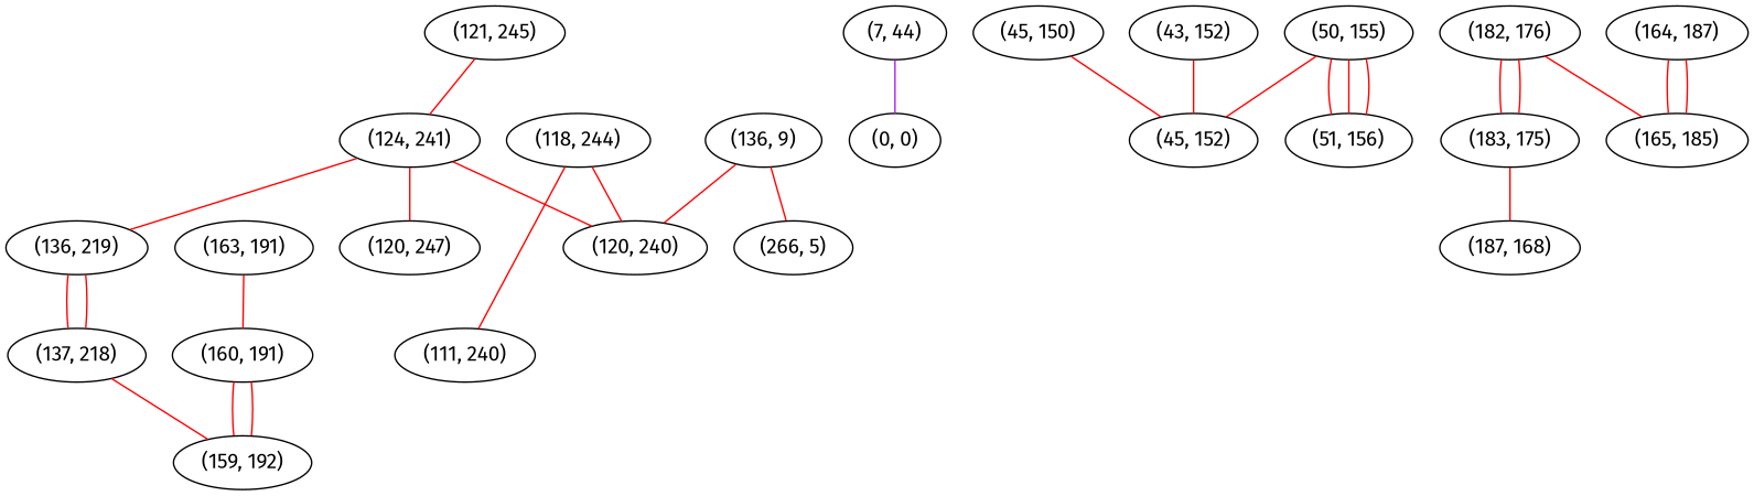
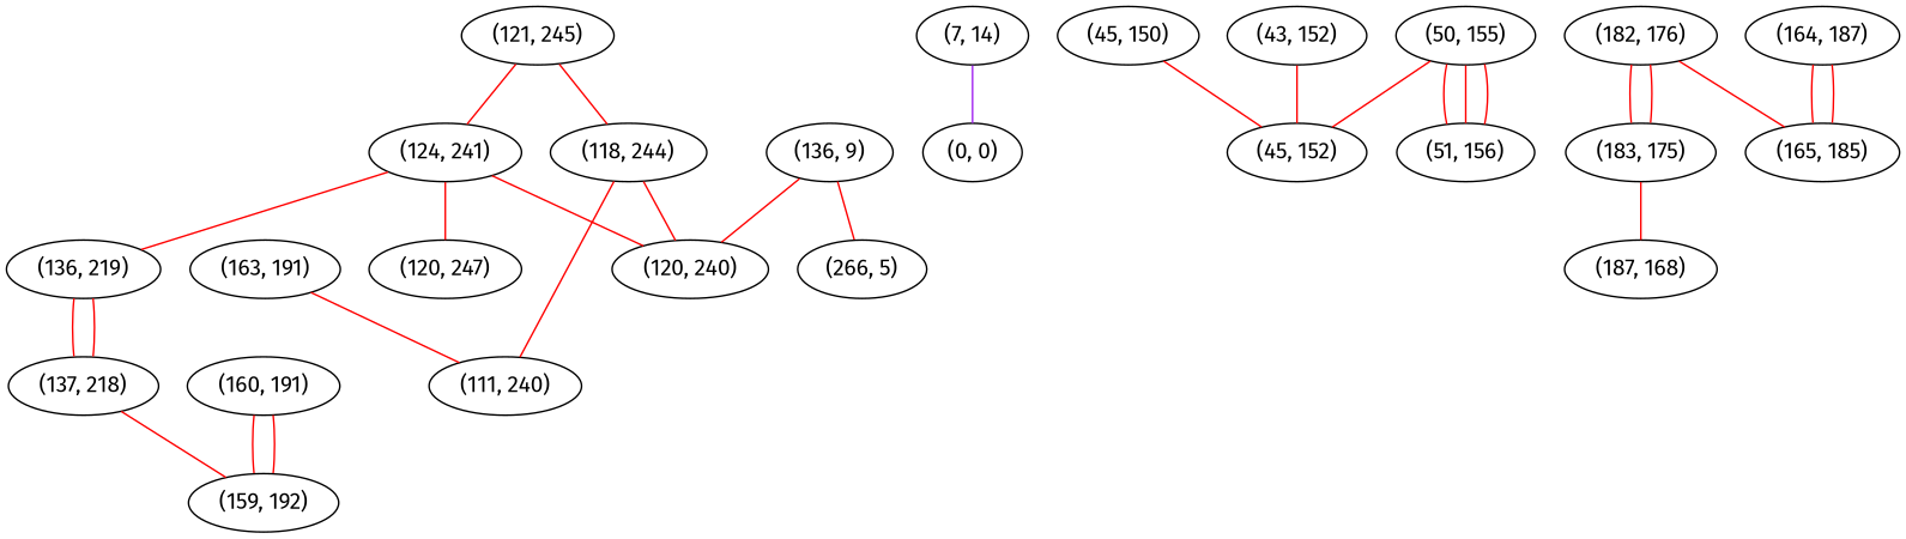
  graph {
    fontname="Fira Sans"
    node [fontname="Fira Sans"]
    edge [color=red fontname="Fira Sans" weight=1]
    "(136, 9)"
    "(120, 240)"
    "(266, 5)"
-   "(7, 14)" [label="(7, 44)"]
+   "(7, 14)"
    "(0, 0)"
    "(121, 245)"
    "(118, 244)"
    "(124, 241)"
    "(111, 240)"
    "(120, 247)"
    "(136, 219)"
    "(45, 150)"
    "(45, 152)"
    "(137, 218)"
    "(163, 191)"
    "(160, 191)"
    "(159, 192)"
    "(182, 176)"
    "(183, 175)"
    "(165, 185)"
    "(187, 168)"
    "(43, 152)"
    "(164, 187)"
    "(50, 155)"
    "(51, 156)"
    "(136, 9)" -- "(120, 240)"
    "(136, 9)" -- "(266, 5)"
    "(7, 14)" -- "(0, 0)" [color=purple weight=4]
+   "(121, 245)" -- "(118, 244)"
    "(121, 245)" -- "(124, 241)"
    "(118, 244)" -- "(120, 240)"
    "(118, 244)" -- "(111, 240)"
    "(124, 241)" -- "(120, 240)"
    "(124, 241)" -- "(120, 247)"
    "(124, 241)" -- "(136, 219)"
    "(136, 219)" -- "(137, 218)"
    "(136, 219)" -- "(137, 218)"
    "(45, 150)" -- "(45, 152)"
    "(137, 218)" -- "(159, 192)"
-   "(163, 191)" -- "(160, 191)"
+   "(163, 191)" -- "(111, 240)"
    "(160, 191)" -- "(159, 192)"
    "(160, 191)" -- "(159, 192)"
    "(182, 176)" -- "(183, 175)"
    "(182, 176)" -- "(183, 175)"
    "(182, 176)" -- "(165, 185)"
    "(183, 175)" -- "(187, 168)"
    "(43, 152)" -- "(45, 152)"
    "(164, 187)" -- "(165, 185)"
    "(164, 187)" -- "(165, 185)"
    "(50, 155)" -- "(45, 152)"
    "(50, 155)" -- "(51, 156)"
    "(50, 155)" -- "(51, 156)"
    "(50, 155)" -- "(51, 156)"
  }
